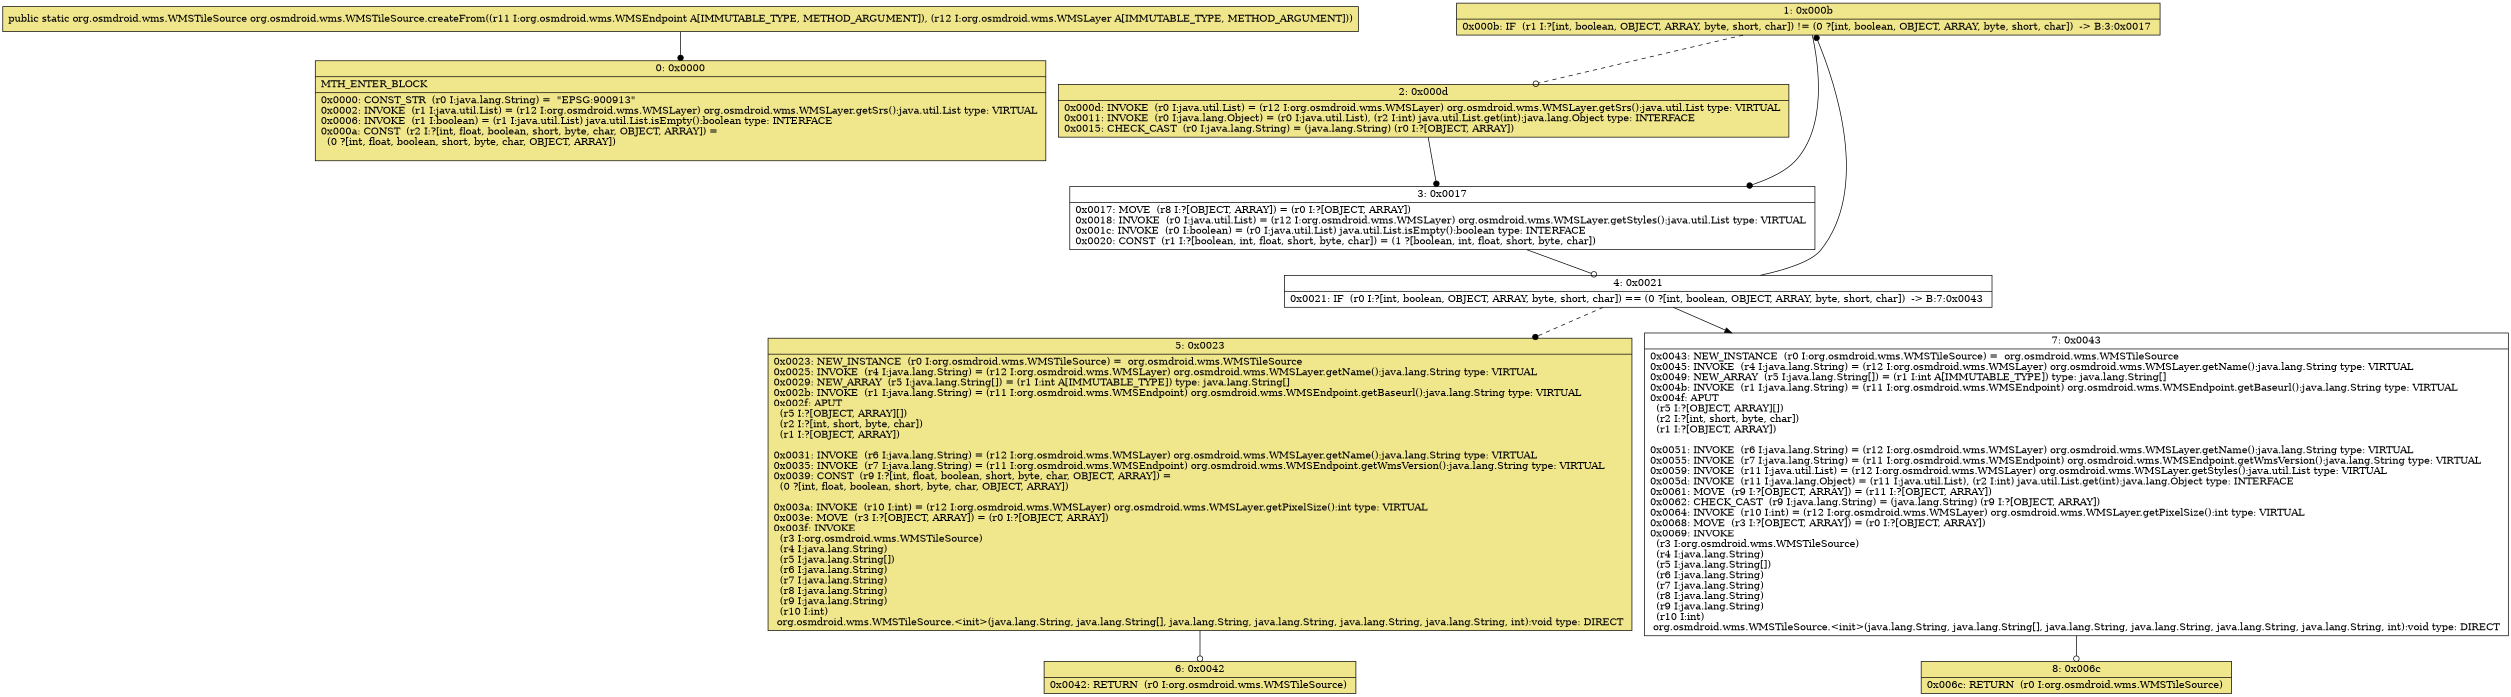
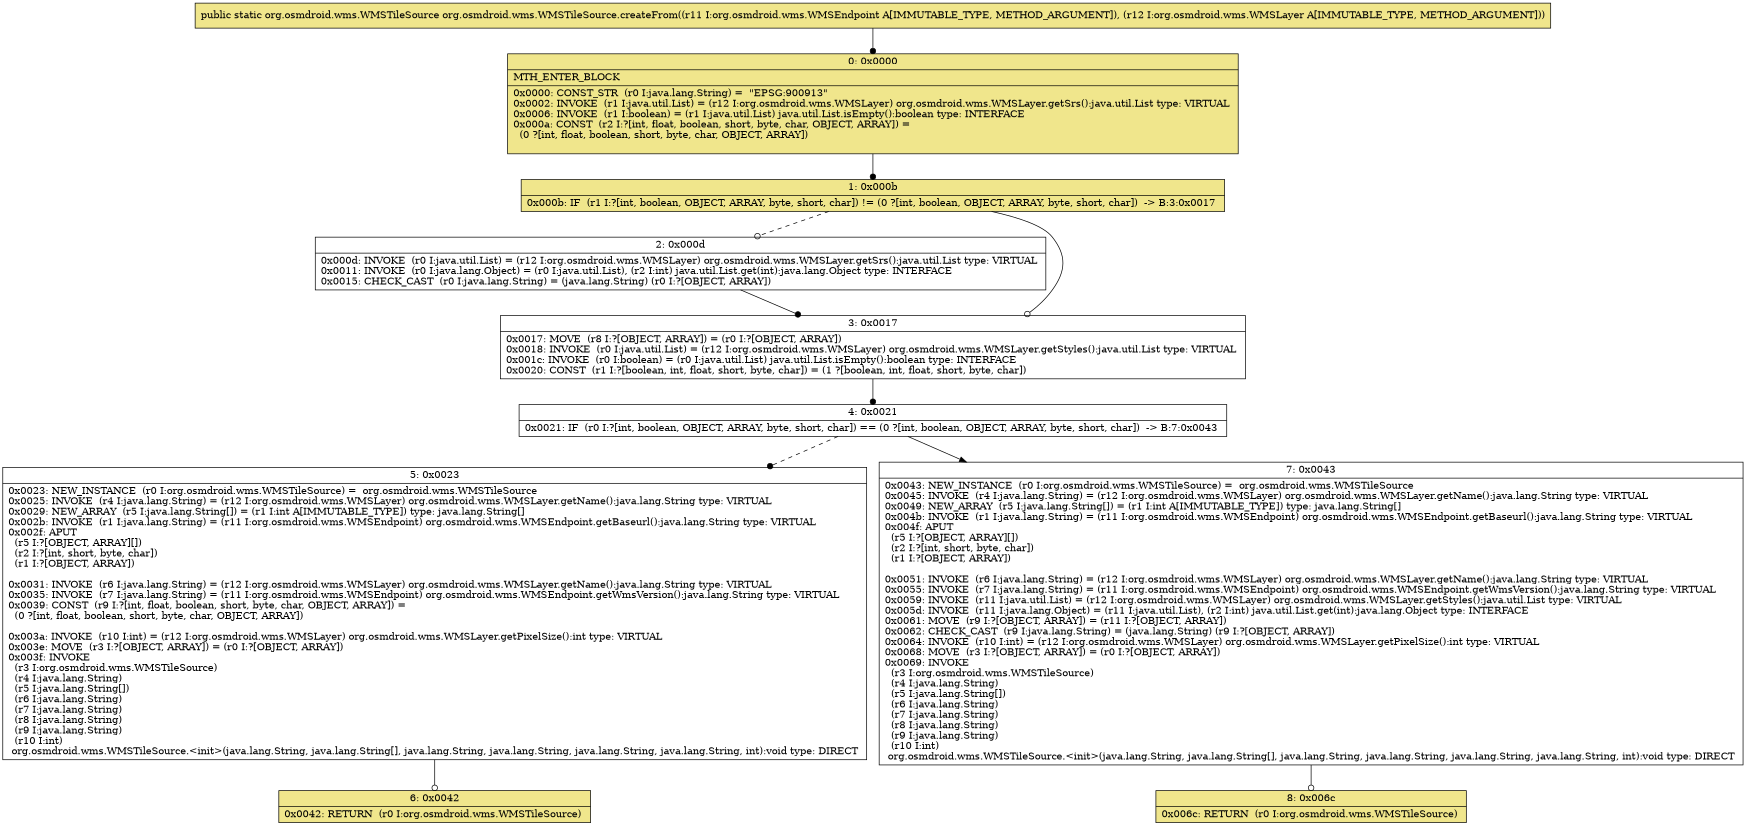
  digraph {
    node [fillcolor=khaki shape=record style=filled]
    edge [arrowhead=dot]
    n1 [label="{0\:\ 0x0000|MTH_ENTER_BLOCK\l|0x0000: CONST_STR  (r0 I:java.lang.String) =  \"EPSG:900913\" \l0x0002: INVOKE  (r1 I:java.util.List) = (r12 I:org.osmdroid.wms.WMSLayer) org.osmdroid.wms.WMSLayer.getSrs():java.util.List type: VIRTUAL \l0x0006: INVOKE  (r1 I:boolean) = (r1 I:java.util.List) java.util.List.isEmpty():boolean type: INTERFACE \l0x000a: CONST  (r2 I:?[int, float, boolean, short, byte, char, OBJECT, ARRAY]) = \l  (0 ?[int, float, boolean, short, byte, char, OBJECT, ARRAY])\l \l}"]
    n2 [label="{1\:\ 0x000b|0x000b: IF  (r1 I:?[int, boolean, OBJECT, ARRAY, byte, short, char]) != (0 ?[int, boolean, OBJECT, ARRAY, byte, short, char])  \-\> B:3:0x0017 \l}"]
-   n3 [label="{2\:\ 0x000d|0x000d: INVOKE  (r0 I:java.util.List) = (r12 I:org.osmdroid.wms.WMSLayer) org.osmdroid.wms.WMSLayer.getSrs():java.util.List type: VIRTUAL \l0x0011: INVOKE  (r0 I:java.lang.Object) = (r0 I:java.util.List), (r2 I:int) java.util.List.get(int):java.lang.Object type: INTERFACE \l0x0015: CHECK_CAST  (r0 I:java.lang.String) = (java.lang.String) (r0 I:?[OBJECT, ARRAY]) \l}"]
+   n3 [fillcolor=white label="{2\:\ 0x000d|0x000d: INVOKE  (r0 I:java.util.List) = (r12 I:org.osmdroid.wms.WMSLayer) org.osmdroid.wms.WMSLayer.getSrs():java.util.List type: VIRTUAL \l0x0011: INVOKE  (r0 I:java.lang.Object) = (r0 I:java.util.List), (r2 I:int) java.util.List.get(int):java.lang.Object type: INTERFACE \l0x0015: CHECK_CAST  (r0 I:java.lang.String) = (java.lang.String) (r0 I:?[OBJECT, ARRAY]) \l}"]
    n4 [fillcolor=white label="{3\:\ 0x0017|0x0017: MOVE  (r8 I:?[OBJECT, ARRAY]) = (r0 I:?[OBJECT, ARRAY]) \l0x0018: INVOKE  (r0 I:java.util.List) = (r12 I:org.osmdroid.wms.WMSLayer) org.osmdroid.wms.WMSLayer.getStyles():java.util.List type: VIRTUAL \l0x001c: INVOKE  (r0 I:boolean) = (r0 I:java.util.List) java.util.List.isEmpty():boolean type: INTERFACE \l0x0020: CONST  (r1 I:?[boolean, int, float, short, byte, char]) = (1 ?[boolean, int, float, short, byte, char]) \l}"]
    n5 [fillcolor=white label="{4\:\ 0x0021|0x0021: IF  (r0 I:?[int, boolean, OBJECT, ARRAY, byte, short, char]) == (0 ?[int, boolean, OBJECT, ARRAY, byte, short, char])  \-\> B:7:0x0043 \l}"]
-   n6 [label="{5\:\ 0x0023|0x0023: NEW_INSTANCE  (r0 I:org.osmdroid.wms.WMSTileSource) =  org.osmdroid.wms.WMSTileSource \l0x0025: INVOKE  (r4 I:java.lang.String) = (r12 I:org.osmdroid.wms.WMSLayer) org.osmdroid.wms.WMSLayer.getName():java.lang.String type: VIRTUAL \l0x0029: NEW_ARRAY  (r5 I:java.lang.String[]) = (r1 I:int A[IMMUTABLE_TYPE]) type: java.lang.String[] \l0x002b: INVOKE  (r1 I:java.lang.String) = (r11 I:org.osmdroid.wms.WMSEndpoint) org.osmdroid.wms.WMSEndpoint.getBaseurl():java.lang.String type: VIRTUAL \l0x002f: APUT  \l  (r5 I:?[OBJECT, ARRAY][])\l  (r2 I:?[int, short, byte, char])\l  (r1 I:?[OBJECT, ARRAY])\l \l0x0031: INVOKE  (r6 I:java.lang.String) = (r12 I:org.osmdroid.wms.WMSLayer) org.osmdroid.wms.WMSLayer.getName():java.lang.String type: VIRTUAL \l0x0035: INVOKE  (r7 I:java.lang.String) = (r11 I:org.osmdroid.wms.WMSEndpoint) org.osmdroid.wms.WMSEndpoint.getWmsVersion():java.lang.String type: VIRTUAL \l0x0039: CONST  (r9 I:?[int, float, boolean, short, byte, char, OBJECT, ARRAY]) = \l  (0 ?[int, float, boolean, short, byte, char, OBJECT, ARRAY])\l \l0x003a: INVOKE  (r10 I:int) = (r12 I:org.osmdroid.wms.WMSLayer) org.osmdroid.wms.WMSLayer.getPixelSize():int type: VIRTUAL \l0x003e: MOVE  (r3 I:?[OBJECT, ARRAY]) = (r0 I:?[OBJECT, ARRAY]) \l0x003f: INVOKE  \l  (r3 I:org.osmdroid.wms.WMSTileSource)\l  (r4 I:java.lang.String)\l  (r5 I:java.lang.String[])\l  (r6 I:java.lang.String)\l  (r7 I:java.lang.String)\l  (r8 I:java.lang.String)\l  (r9 I:java.lang.String)\l  (r10 I:int)\l org.osmdroid.wms.WMSTileSource.\<init\>(java.lang.String, java.lang.String[], java.lang.String, java.lang.String, java.lang.String, java.lang.String, int):void type: DIRECT \l}"]
+   n6 [fillcolor=white label="{5\:\ 0x0023|0x0023: NEW_INSTANCE  (r0 I:org.osmdroid.wms.WMSTileSource) =  org.osmdroid.wms.WMSTileSource \l0x0025: INVOKE  (r4 I:java.lang.String) = (r12 I:org.osmdroid.wms.WMSLayer) org.osmdroid.wms.WMSLayer.getName():java.lang.String type: VIRTUAL \l0x0029: NEW_ARRAY  (r5 I:java.lang.String[]) = (r1 I:int A[IMMUTABLE_TYPE]) type: java.lang.String[] \l0x002b: INVOKE  (r1 I:java.lang.String) = (r11 I:org.osmdroid.wms.WMSEndpoint) org.osmdroid.wms.WMSEndpoint.getBaseurl():java.lang.String type: VIRTUAL \l0x002f: APUT  \l  (r5 I:?[OBJECT, ARRAY][])\l  (r2 I:?[int, short, byte, char])\l  (r1 I:?[OBJECT, ARRAY])\l \l0x0031: INVOKE  (r6 I:java.lang.String) = (r12 I:org.osmdroid.wms.WMSLayer) org.osmdroid.wms.WMSLayer.getName():java.lang.String type: VIRTUAL \l0x0035: INVOKE  (r7 I:java.lang.String) = (r11 I:org.osmdroid.wms.WMSEndpoint) org.osmdroid.wms.WMSEndpoint.getWmsVersion():java.lang.String type: VIRTUAL \l0x0039: CONST  (r9 I:?[int, float, boolean, short, byte, char, OBJECT, ARRAY]) = \l  (0 ?[int, float, boolean, short, byte, char, OBJECT, ARRAY])\l \l0x003a: INVOKE  (r10 I:int) = (r12 I:org.osmdroid.wms.WMSLayer) org.osmdroid.wms.WMSLayer.getPixelSize():int type: VIRTUAL \l0x003e: MOVE  (r3 I:?[OBJECT, ARRAY]) = (r0 I:?[OBJECT, ARRAY]) \l0x003f: INVOKE  \l  (r3 I:org.osmdroid.wms.WMSTileSource)\l  (r4 I:java.lang.String)\l  (r5 I:java.lang.String[])\l  (r6 I:java.lang.String)\l  (r7 I:java.lang.String)\l  (r8 I:java.lang.String)\l  (r9 I:java.lang.String)\l  (r10 I:int)\l org.osmdroid.wms.WMSTileSource.\<init\>(java.lang.String, java.lang.String[], java.lang.String, java.lang.String, java.lang.String, java.lang.String, int):void type: DIRECT \l}"]
    n7 [fillcolor=white label="{7\:\ 0x0043|0x0043: NEW_INSTANCE  (r0 I:org.osmdroid.wms.WMSTileSource) =  org.osmdroid.wms.WMSTileSource \l0x0045: INVOKE  (r4 I:java.lang.String) = (r12 I:org.osmdroid.wms.WMSLayer) org.osmdroid.wms.WMSLayer.getName():java.lang.String type: VIRTUAL \l0x0049: NEW_ARRAY  (r5 I:java.lang.String[]) = (r1 I:int A[IMMUTABLE_TYPE]) type: java.lang.String[] \l0x004b: INVOKE  (r1 I:java.lang.String) = (r11 I:org.osmdroid.wms.WMSEndpoint) org.osmdroid.wms.WMSEndpoint.getBaseurl():java.lang.String type: VIRTUAL \l0x004f: APUT  \l  (r5 I:?[OBJECT, ARRAY][])\l  (r2 I:?[int, short, byte, char])\l  (r1 I:?[OBJECT, ARRAY])\l \l0x0051: INVOKE  (r6 I:java.lang.String) = (r12 I:org.osmdroid.wms.WMSLayer) org.osmdroid.wms.WMSLayer.getName():java.lang.String type: VIRTUAL \l0x0055: INVOKE  (r7 I:java.lang.String) = (r11 I:org.osmdroid.wms.WMSEndpoint) org.osmdroid.wms.WMSEndpoint.getWmsVersion():java.lang.String type: VIRTUAL \l0x0059: INVOKE  (r11 I:java.util.List) = (r12 I:org.osmdroid.wms.WMSLayer) org.osmdroid.wms.WMSLayer.getStyles():java.util.List type: VIRTUAL \l0x005d: INVOKE  (r11 I:java.lang.Object) = (r11 I:java.util.List), (r2 I:int) java.util.List.get(int):java.lang.Object type: INTERFACE \l0x0061: MOVE  (r9 I:?[OBJECT, ARRAY]) = (r11 I:?[OBJECT, ARRAY]) \l0x0062: CHECK_CAST  (r9 I:java.lang.String) = (java.lang.String) (r9 I:?[OBJECT, ARRAY]) \l0x0064: INVOKE  (r10 I:int) = (r12 I:org.osmdroid.wms.WMSLayer) org.osmdroid.wms.WMSLayer.getPixelSize():int type: VIRTUAL \l0x0068: MOVE  (r3 I:?[OBJECT, ARRAY]) = (r0 I:?[OBJECT, ARRAY]) \l0x0069: INVOKE  \l  (r3 I:org.osmdroid.wms.WMSTileSource)\l  (r4 I:java.lang.String)\l  (r5 I:java.lang.String[])\l  (r6 I:java.lang.String)\l  (r7 I:java.lang.String)\l  (r8 I:java.lang.String)\l  (r9 I:java.lang.String)\l  (r10 I:int)\l org.osmdroid.wms.WMSTileSource.\<init\>(java.lang.String, java.lang.String[], java.lang.String, java.lang.String, java.lang.String, java.lang.String, int):void type: DIRECT \l}"]
    n8 [label="{6\:\ 0x0042|0x0042: RETURN  (r0 I:org.osmdroid.wms.WMSTileSource) \l}"]
    n9 [label="{8\:\ 0x006c|0x006c: RETURN  (r0 I:org.osmdroid.wms.WMSTileSource) \l}"]
    n10 [label="{public static org.osmdroid.wms.WMSTileSource org.osmdroid.wms.WMSTileSource.createFrom((r11 I:org.osmdroid.wms.WMSEndpoint A[IMMUTABLE_TYPE, METHOD_ARGUMENT]), (r12 I:org.osmdroid.wms.WMSLayer A[IMMUTABLE_TYPE, METHOD_ARGUMENT])) }"]
-   n5 -> n2
+   n1 -> n2
    n2 -> n3 [arrowhead=odot style=dashed]
-   n2 -> n4
+   n2 -> n4 [arrowhead=odot]
    n3 -> n4
-   n4 -> n5 [arrowhead=odot]
+   n4 -> n5
    n5 -> n6 [style=dashed]
    n5 -> n7 [arrowhead=normal]
    n6 -> n8 [arrowhead=odot]
    n7 -> n9 [arrowhead=odot]
    n10 -> n1
  }
